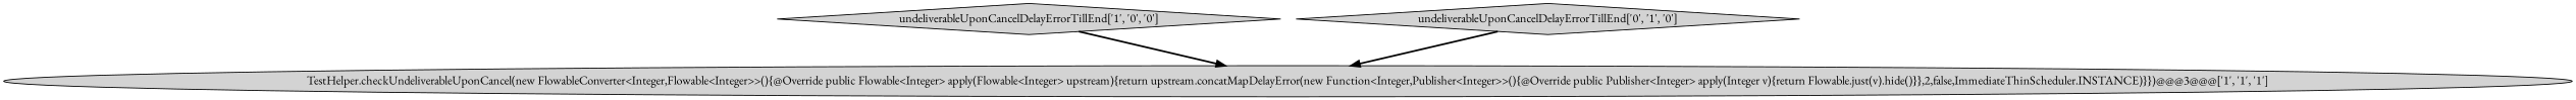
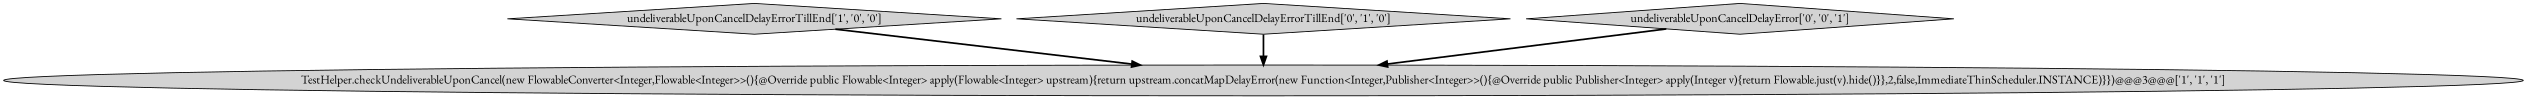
  digraph {
    fontname="EB Garamond"
    node [fillcolor=lightgray shape=diamond style=filled fontname="EB Garamond"]
    edge [style=bold fontname="EB Garamond"]
    n1 [label="undeliverableUponCancelDelayErrorTillEnd['1', '0', '0']"]
    n2 [label="TestHelper.checkUndeliverableUponCancel(new FlowableConverter<Integer,Flowable<Integer>>(){@Override public Flowable<Integer> apply(Flowable<Integer> upstream){return upstream.concatMapDelayError(new Function<Integer,Publisher<Integer>>(){@Override public Publisher<Integer> apply(Integer v){return Flowable.just(v).hide()}},2,false,ImmediateThinScheduler.INSTANCE)}})@@@3@@@['1', '1', '1']" shape=ellipse]
    n3 [label="undeliverableUponCancelDelayErrorTillEnd['0', '1', '0']"]
+   n4 [label="undeliverableUponCancelDelayError['0', '0', '1']"]
    n1 -> n2
    n3 -> n2
+   n4 -> n2
  }
